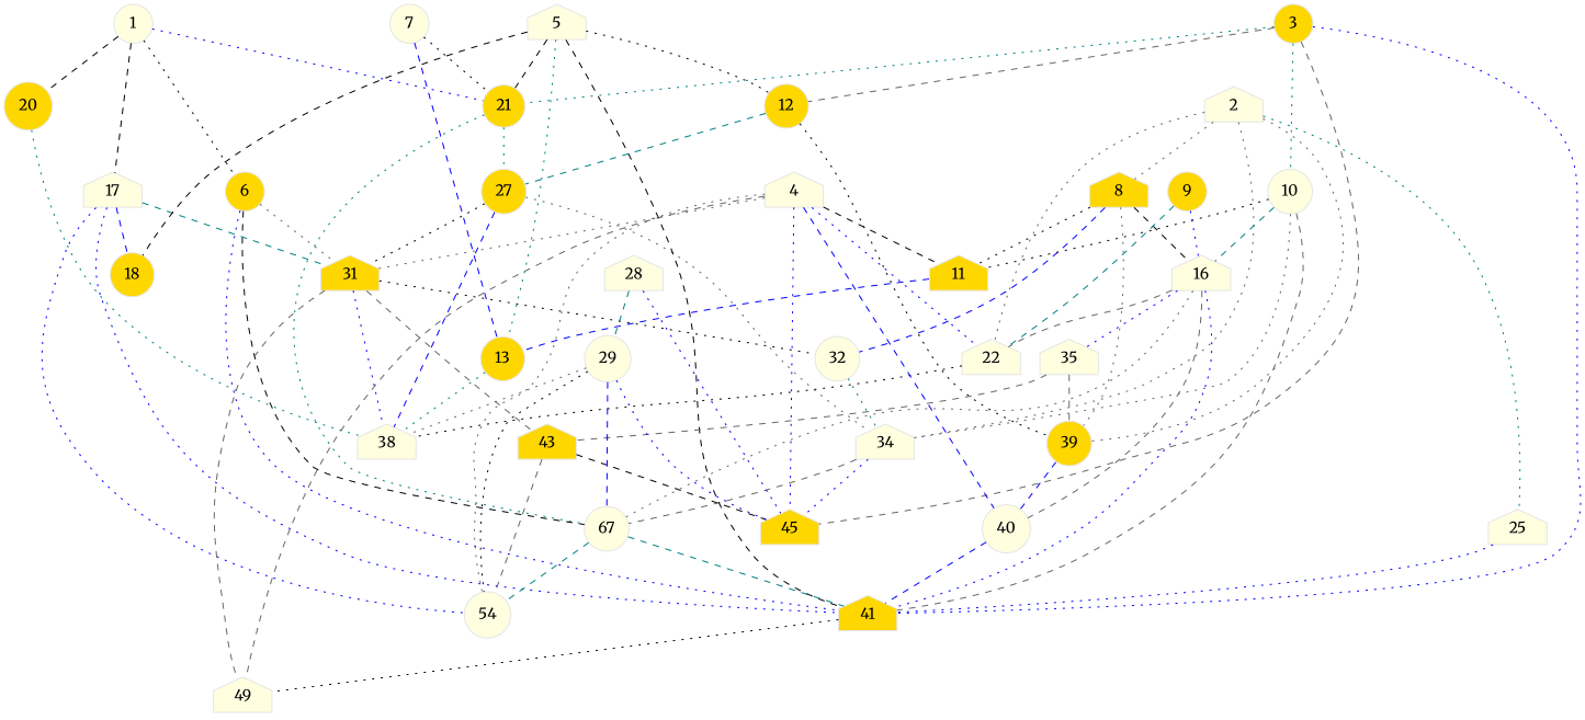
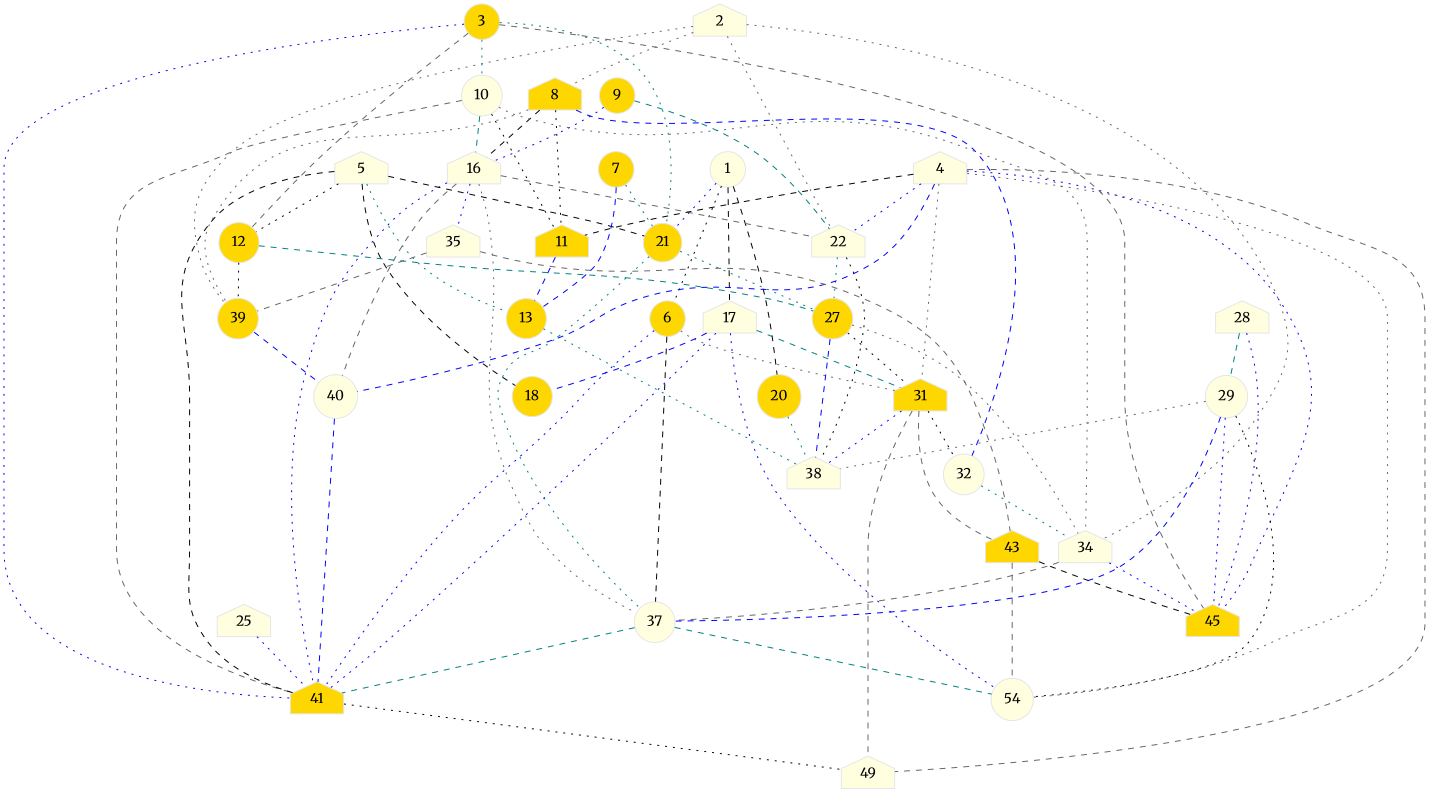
  graph {
    fontname=Merriweather
    node [color=gray90 fillcolor=lightyellow fontname=Merriweather shape=circle style=filled]
    edge [color=blue fontname=Merriweather style=dotted]
    1 [super="+14"]
    6 [fillcolor=gold super="+33"]
    17 [shape=house]
    20 [fillcolor=gold]
    21 [fillcolor=gold super="+47"]
    31 [fillcolor=gold shape=house super="+51"]
    41 [fillcolor=gold shape=house super="+50"]
-   37 [super="+48" label=67]
+   37 [super="+48"]
    54
    18 [fillcolor=gold]
    38 [shape=house]
    27 [fillcolor=gold super="+56"]
    49 [shape=house]
    32
    43 [fillcolor=gold shape=house]
    2 [shape=house super="+36"]
    8 [fillcolor=gold shape=house super="+46"]
    22 [shape=house super="+24"]
    25 [shape=house]
    34 [shape=house super="+55"]
    39 [fillcolor=gold]
    11 [fillcolor=gold shape=house]
    16 [shape=house super="+23"]
    45 [fillcolor=gold shape=house super="+52"]
    40 [super="+53"]
    3 [fillcolor=gold super="+19"]
    10
    12 [fillcolor=gold super="+26"]
    4 [shape=house super="+15"]
    13 [fillcolor=gold super="+42"]
    5 [shape=house super="+57"]
    35 [shape=house super="+44"]
-   7
+   7 [fillcolor=gold]
    9 [fillcolor=gold]
    29 [super="+30"]
    28 [shape=house]
    1 -- 6 [color=black]
    1 -- 17 [color=black style=dashed]
    1 -- 20 [color=black style=dashed]
    1 -- 21
    6 -- 31 [color=gray40]
    6 -- 41
    6 -- 37 [color=black style=dashed]
    17 -- 31 [color=teal style=dashed]
    17 -- 41
    17 -- 54
    17 -- 18 [style=dashed]
    20 -- 38 [color=teal]
    21 -- 37 [color=teal]
    21 -- 27 [color=teal]
    31 -- 38
    31 -- 49 [color=gray40 style=dashed]
    31 -- 32 [color=black]
    31 -- 43 [color=gray40 style=dashed]
    41 -- 49 [color=black]
    37 -- 41 [color=teal style=dashed]
    37 -- 54 [color=teal style=dashed]
    27 -- 31 [color=black]
    27 -- 38 [style=dashed]
    27 -- 34 [color=gray40]
    32 -- 34 [color=teal]
    43 -- 54 [color=gray40 style=dashed]
    43 -- 45 [color=black style=dashed]
    2 -- 8 [color=gray40]
    2 -- 22 [color=gray40]
-   2 -- 25 [color=teal]
    2 -- 34 [color=gray40]
    2 -- 39 [color=gray40]
    8 -- 32 [style=dashed]
    8 -- 39 [color=gray40]
    8 -- 11 [color=black]
    8 -- 16 [color=black style=dashed]
    22 -- 38 [color=black]
+   22 -- 27 [color=teal]
    25 -- 41
    34 -- 37 [color=gray40 style=dashed]
    34 -- 45
    39 -- 40 [style=dashed]
    11 -- 13 [style=dashed]
    16 -- 41
    16 -- 37 [color=gray40]
    16 -- 22 [color=gray40 style=dashed]
    16 -- 40 [color=gray40 style=dashed]
    16 -- 35
    40 -- 41 [style=dashed]
    3 -- 21 [color=teal]
    3 -- 41
    3 -- 45 [color=gray40 style=dashed]
    3 -- 10 [color=teal]
    3 -- 12 [color=gray40 style=dashed]
    10 -- 41 [color=gray40 style=dashed]
    10 -- 34 [color=gray40]
    10 -- 11 [color=black]
    10 -- 16 [color=teal style=dashed]
    12 -- 27 [color=teal style=dashed]
    12 -- 39 [color=black]
    4 -- 31 [color=gray40]
    4 -- 54 [color=gray40]
    4 -- 49 [color=gray40 style=dashed]
    4 -- 22
    4 -- 11 [color=black style=dashed]
    4 -- 45
    4 -- 40 [style=dashed]
    13 -- 38 [color=teal]
    5 -- 21 [color=black style=dashed weight=2]
    5 -- 41 [color=black style=dashed]
    5 -- 18 [color=black style=dashed]
    5 -- 12 [color=black weight=2]
    5 -- 13 [color=teal]
    35 -- 43 [color=gray40 style=dashed]
    35 -- 39 [color=gray40 style=dashed]
-   7 -- 21 [color=black]
+   7 -- 21 [color=teal]
    7 -- 13 [style=dashed weight=2]
    9 -- 22 [color=teal style=dashed]
    9 -- 16
    29 -- 37 [style=dashed]
    29 -- 54 [color=black]
    29 -- 38 [color=gray40]
    29 -- 45
    28 -- 45
    28 -- 29 [color=teal style=dashed]
  }
